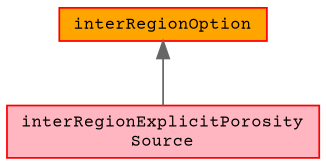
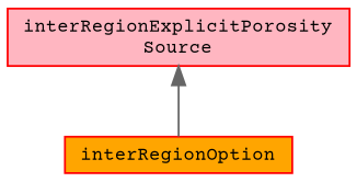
  digraph {
    fontname="Courier Prime"
    node [color=red fontname="Courier Prime" fontsize=10 shape=record style=filled]
    n1 [fillcolor=lightpink fontcolor=black height=0.2 label="interRegionExplicitPorosity\lSource" width=0.4]
    n2 [height=0.2 label=interRegionOption width=0.4 fillcolor=orange]
-   n2 -> n1 [color=gray40 dir=back fontname="Courier Prime" fontsize=10 labelfontname=Helvetica labelfontsize=10 style=solid]
+   n1 -> n2 [color=gray40 dir=back fontname="Courier Prime" fontsize=10 labelfontname=Helvetica labelfontsize=10 style=solid]
  }
